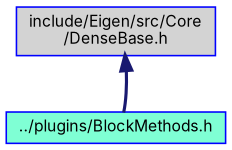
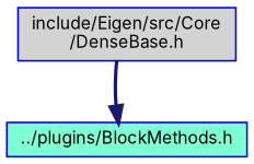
  digraph {
    fontname=Inter
    node [color=blue fontname=Inter fontsize=10 shape=record style=filled]
    n1 [fillcolor=lightgrey fontcolor=black height=0.2 label="include/Eigen/src/Core\l/DenseBase.h" width=0.4]
    n2 [fillcolor=aquamarine height=0.2 label="../plugins/BlockMethods.h" width=0.4]
-   n2 -> n1 [color=midnightblue fontname=Inter fontsize=10 labelfontname=Helvetica labelfontsize=10 style=bold]
+   n1 -> n2 [color=midnightblue fontname=Inter fontsize=10 labelfontname=Helvetica labelfontsize=10 style=bold]
  }
